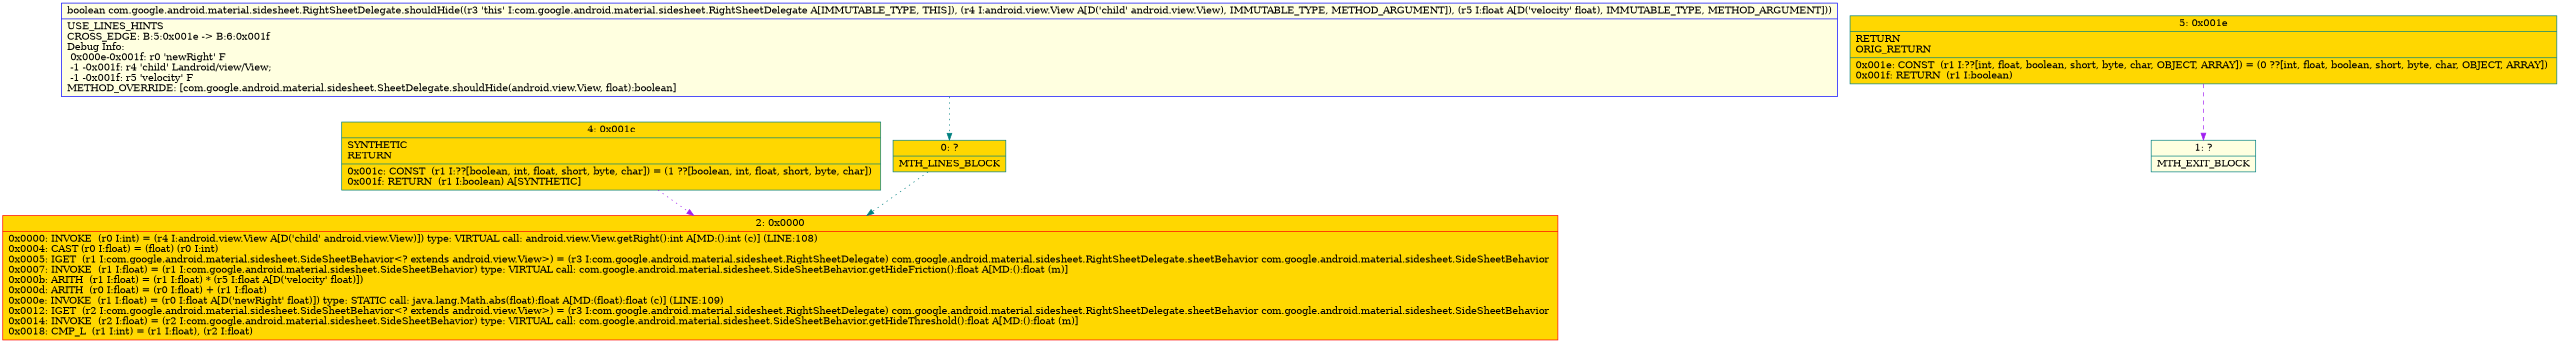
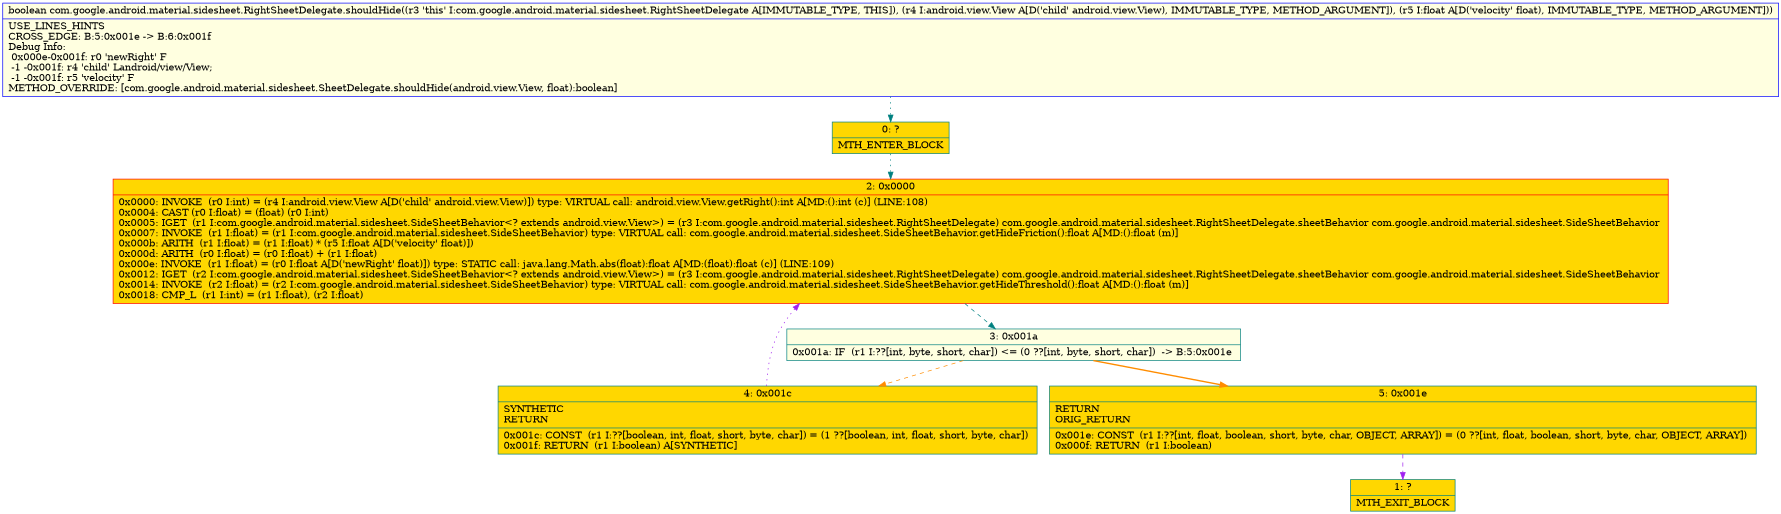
  digraph {
    node [color=teal fillcolor=gold shape=record style=filled]
    edge [color=teal style=dotted]
-   n1 [label="{0\:\ ?|MTH_LINES_BLOCK\l}"]
+   n1 [label="{0\:\ ?|MTH_ENTER_BLOCK\l}"]
    n2 [color=red label="{2\:\ 0x0000|0x0000: INVOKE  (r0 I:int) = (r4 I:android.view.View A[D('child' android.view.View)]) type: VIRTUAL call: android.view.View.getRight():int A[MD:():int (c)] (LINE:108)\l0x0004: CAST (r0 I:float) = (float) (r0 I:int) \l0x0005: IGET  (r1 I:com.google.android.material.sidesheet.SideSheetBehavior\<? extends android.view.View\>) = (r3 I:com.google.android.material.sidesheet.RightSheetDelegate) com.google.android.material.sidesheet.RightSheetDelegate.sheetBehavior com.google.android.material.sidesheet.SideSheetBehavior \l0x0007: INVOKE  (r1 I:float) = (r1 I:com.google.android.material.sidesheet.SideSheetBehavior) type: VIRTUAL call: com.google.android.material.sidesheet.SideSheetBehavior.getHideFriction():float A[MD:():float (m)]\l0x000b: ARITH  (r1 I:float) = (r1 I:float) * (r5 I:float A[D('velocity' float)]) \l0x000d: ARITH  (r0 I:float) = (r0 I:float) + (r1 I:float) \l0x000e: INVOKE  (r1 I:float) = (r0 I:float A[D('newRight' float)]) type: STATIC call: java.lang.Math.abs(float):float A[MD:(float):float (c)] (LINE:109)\l0x0012: IGET  (r2 I:com.google.android.material.sidesheet.SideSheetBehavior\<? extends android.view.View\>) = (r3 I:com.google.android.material.sidesheet.RightSheetDelegate) com.google.android.material.sidesheet.RightSheetDelegate.sheetBehavior com.google.android.material.sidesheet.SideSheetBehavior \l0x0014: INVOKE  (r2 I:float) = (r2 I:com.google.android.material.sidesheet.SideSheetBehavior) type: VIRTUAL call: com.google.android.material.sidesheet.SideSheetBehavior.getHideThreshold():float A[MD:():float (m)]\l0x0018: CMP_L  (r1 I:int) = (r1 I:float), (r2 I:float) \l}"]
+   n3 [fillcolor=lightyellow label="{3\:\ 0x001a|0x001a: IF  (r1 I:??[int, byte, short, char]) \<= (0 ??[int, byte, short, char])  \-\> B:5:0x001e \l}"]
    n4 [label="{4\:\ 0x001c|SYNTHETIC\lRETURN\l|0x001c: CONST  (r1 I:??[boolean, int, float, short, byte, char]) = (1 ??[boolean, int, float, short, byte, char]) \l0x001f: RETURN  (r1 I:boolean) A[SYNTHETIC]\l}"]
-   n5 [label="{5\:\ 0x001e|RETURN\lORIG_RETURN\l|0x001e: CONST  (r1 I:??[int, float, boolean, short, byte, char, OBJECT, ARRAY]) = (0 ??[int, float, boolean, short, byte, char, OBJECT, ARRAY]) \l0x001f: RETURN  (r1 I:boolean) \l}"]
-   n6 [fillcolor=lightyellow label="{1\:\ ?|MTH_EXIT_BLOCK\l}"]
+   n5 [label="{5\:\ 0x001e|RETURN\lORIG_RETURN\l|0x001e: CONST  (r1 I:??[int, float, boolean, short, byte, char, OBJECT, ARRAY]) = (0 ??[int, float, boolean, short, byte, char, OBJECT, ARRAY]) \l0x000f: RETURN  (r1 I:boolean) \l}"]
+   n6 [label="{1\:\ ?|MTH_EXIT_BLOCK\l}"]
    n7 [color=blue fillcolor=lightyellow label="{boolean com.google.android.material.sidesheet.RightSheetDelegate.shouldHide((r3 'this' I:com.google.android.material.sidesheet.RightSheetDelegate A[IMMUTABLE_TYPE, THIS]), (r4 I:android.view.View A[D('child' android.view.View), IMMUTABLE_TYPE, METHOD_ARGUMENT]), (r5 I:float A[D('velocity' float), IMMUTABLE_TYPE, METHOD_ARGUMENT]))  | USE_LINES_HINTS\lCROSS_EDGE: B:5:0x001e \-\> B:6:0x001f\lDebug Info:\l  0x000e\-0x001f: r0 'newRight' F\l  \-1 \-0x001f: r4 'child' Landroid\/view\/View;\l  \-1 \-0x001f: r5 'velocity' F\lMETHOD_OVERRIDE: [com.google.android.material.sidesheet.SheetDelegate.shouldHide(android.view.View, float):boolean]\l}"]
    n1 -> n2
+   n2 -> n3 [style=dashed]
+   n3 -> n4 [color=darkorange style=dashed]
+   n3 -> n5 [color=darkorange style=bold]
    n4 -> n2 [color=purple]
    n5 -> n6 [color=purple style=dashed]
    n7 -> n1
  }
